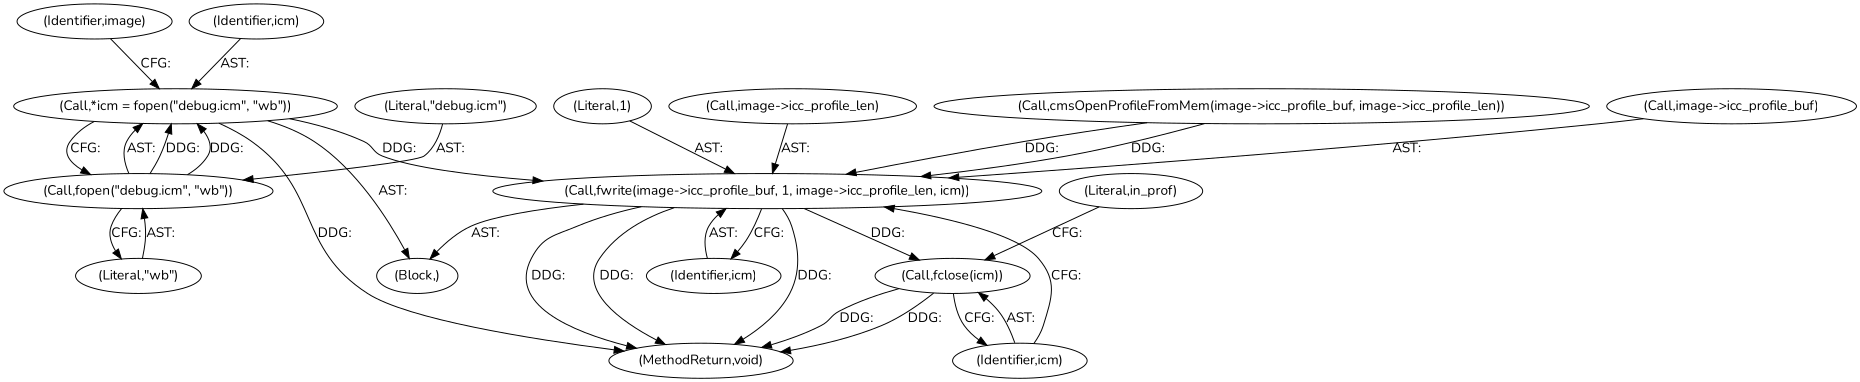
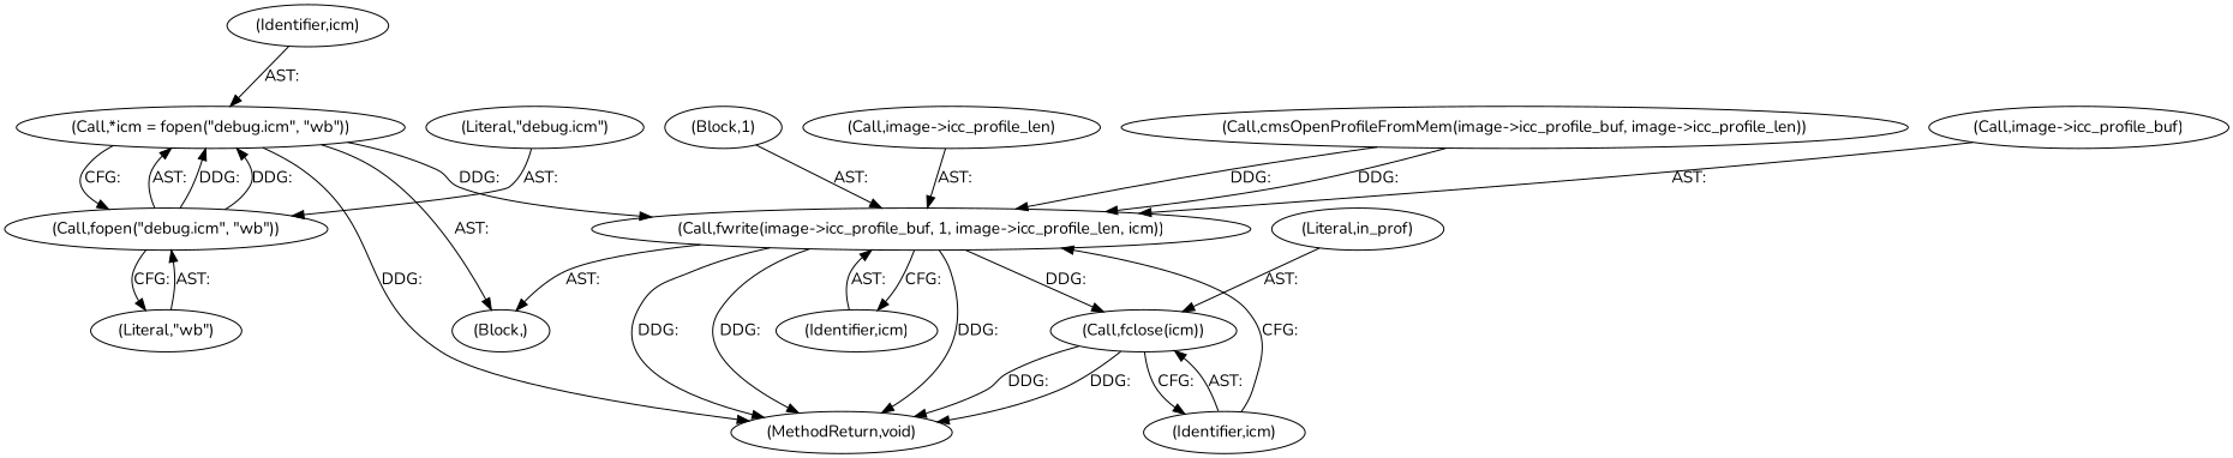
  digraph {
    fontname=Nunito
    node [fontname=Nunito]
    edge [fontname=Nunito]
    n1 [label="(Call,*icm = fopen(\"debug.icm\", \"wb\"))"]
    n2 [label="(Call,fopen(\"debug.icm\", \"wb\"))"]
    n3 [label="(Call,fwrite(image->icc_profile_buf, 1, image->icc_profile_len, icm))"]
    n4 [label="(Block,)"]
    n5 [label="(MethodReturn,void)"]
    n6 [label="(Literal,\"wb\")"]
    n7 [label="(Call,fclose(icm))"]
    n8 [label="(Identifier,icm)"]
    n9 [label="(Identifier,icm)"]
-   n10 [label="(Literal,1)"]
+   n10 [label="(Block,1)"]
    n11 [label="(Call,image->icc_profile_len)"]
    n12 [label="(Call,cmsOpenProfileFromMem(image->icc_profile_buf, image->icc_profile_len))"]
-   n13 [label="(Identifier,image)"]
    n14 [label="(Identifier,icm)"]
    n15 [label="(Call,image->icc_profile_buf)"]
    n16 [label="(Literal,in_prof)"]
    n17 [label="(Literal,\"debug.icm\")"]
    n1 -> n2 [label="CFG: "]
    n1 -> n3 [label="DDG: "]
    n1 -> n4 [label="AST: "]
    n1 -> n5 [label="DDG: "]
    n2 -> n1 [label="AST: "]
    n2 -> n1 [label="DDG: "]
    n2 -> n1 [label="DDG: "]
    n2 -> n6 [label="CFG: "]
    n3 -> n4 [label="AST: "]
    n3 -> n5 [label="DDG: "]
    n3 -> n5 [label="DDG: "]
    n3 -> n5 [label="DDG: "]
    n3 -> n7 [label="DDG: "]
    n3 -> n8 [label="CFG: "]
    n6 -> n2 [label="AST: "]
    n7 -> n5 [label="DDG: "]
    n7 -> n5 [label="DDG: "]
    n7 -> n9 [label="CFG: "]
    n8 -> n3 [label="AST: "]
    n9 -> n3 [label="CFG: "]
    n9 -> n7 [label="AST: "]
    n10 -> n3 [label="AST: "]
    n11 -> n3 [label="AST: "]
    n12 -> n3 [label="DDG: "]
    n12 -> n3 [label="DDG: "]
-   n13 -> n1 [label="CFG: "]
    n14 -> n1 [label="AST: "]
    n15 -> n3 [label="AST: "]
-   n16 -> n7 [label="CFG: "]
+   n16 -> n7 [label="AST: "]
    n17 -> n2 [label="AST: "]
  }
